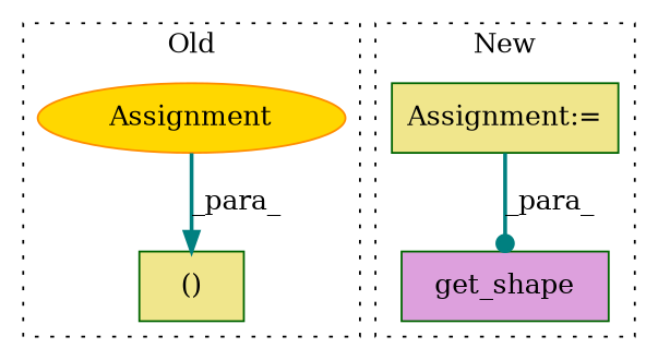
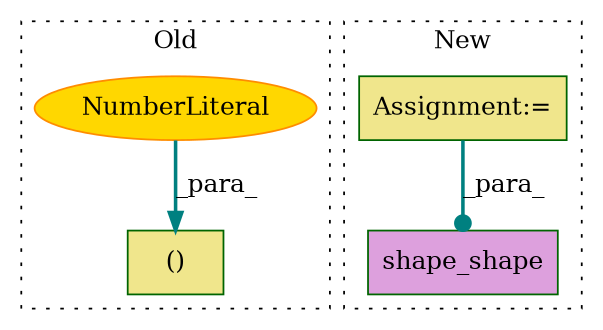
  digraph {
    node [color=darkgreen fillcolor=khaki l=1 shape=box style=filled]
    edge [color=teal style=bold]
    n1 [a=106 l=15 label="()" s=3619]
-   n2 [a=34 color=darkorange fillcolor=gold label=Assignment s=3633 shape=ellipse]
-   n3 [a=32 fillcolor=plum l=11 label=get_shape s=3437]
+   n2 [a=34 color=darkorange fillcolor=gold label=NumberLiteral s=3633 shape=ellipse]
+   n3 [a=32 fillcolor=plum l=11 label=shape_shape s=3437]
    n4 [a=7 label="Assignment:=" s=3426]
    subgraph cluster_1 {
      label=Old
      style=dotted
      n1
      n2
    }
    subgraph cluster_2 {
      label=New
      style=dotted
      n3
      n4
    }
    n2 -> n1 [arrowhead=normal label=_para_]
    n4 -> n3 [arrowhead=dot label=_para_]
  }
